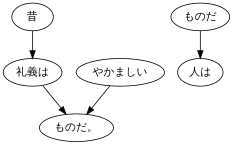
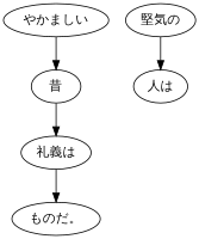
  digraph {
    fontname="DejaVu Sans"
    node [fontname="DejaVu Sans"]
    edge [fontname="DejaVu Sans"]
    n1 [label="昔"]
    n2 [label="礼義は"]
    n3 [label="ものだ。"]
-   n4 [label="ものだ"]
+   n4 [label="堅気の"]
    n5 [label="人は"]
    n6 [label="やかましい"]
    n1 -> n2
    n2 -> n3
    n4 -> n5
-   n6 -> n3
+   n6 -> n1
  }
